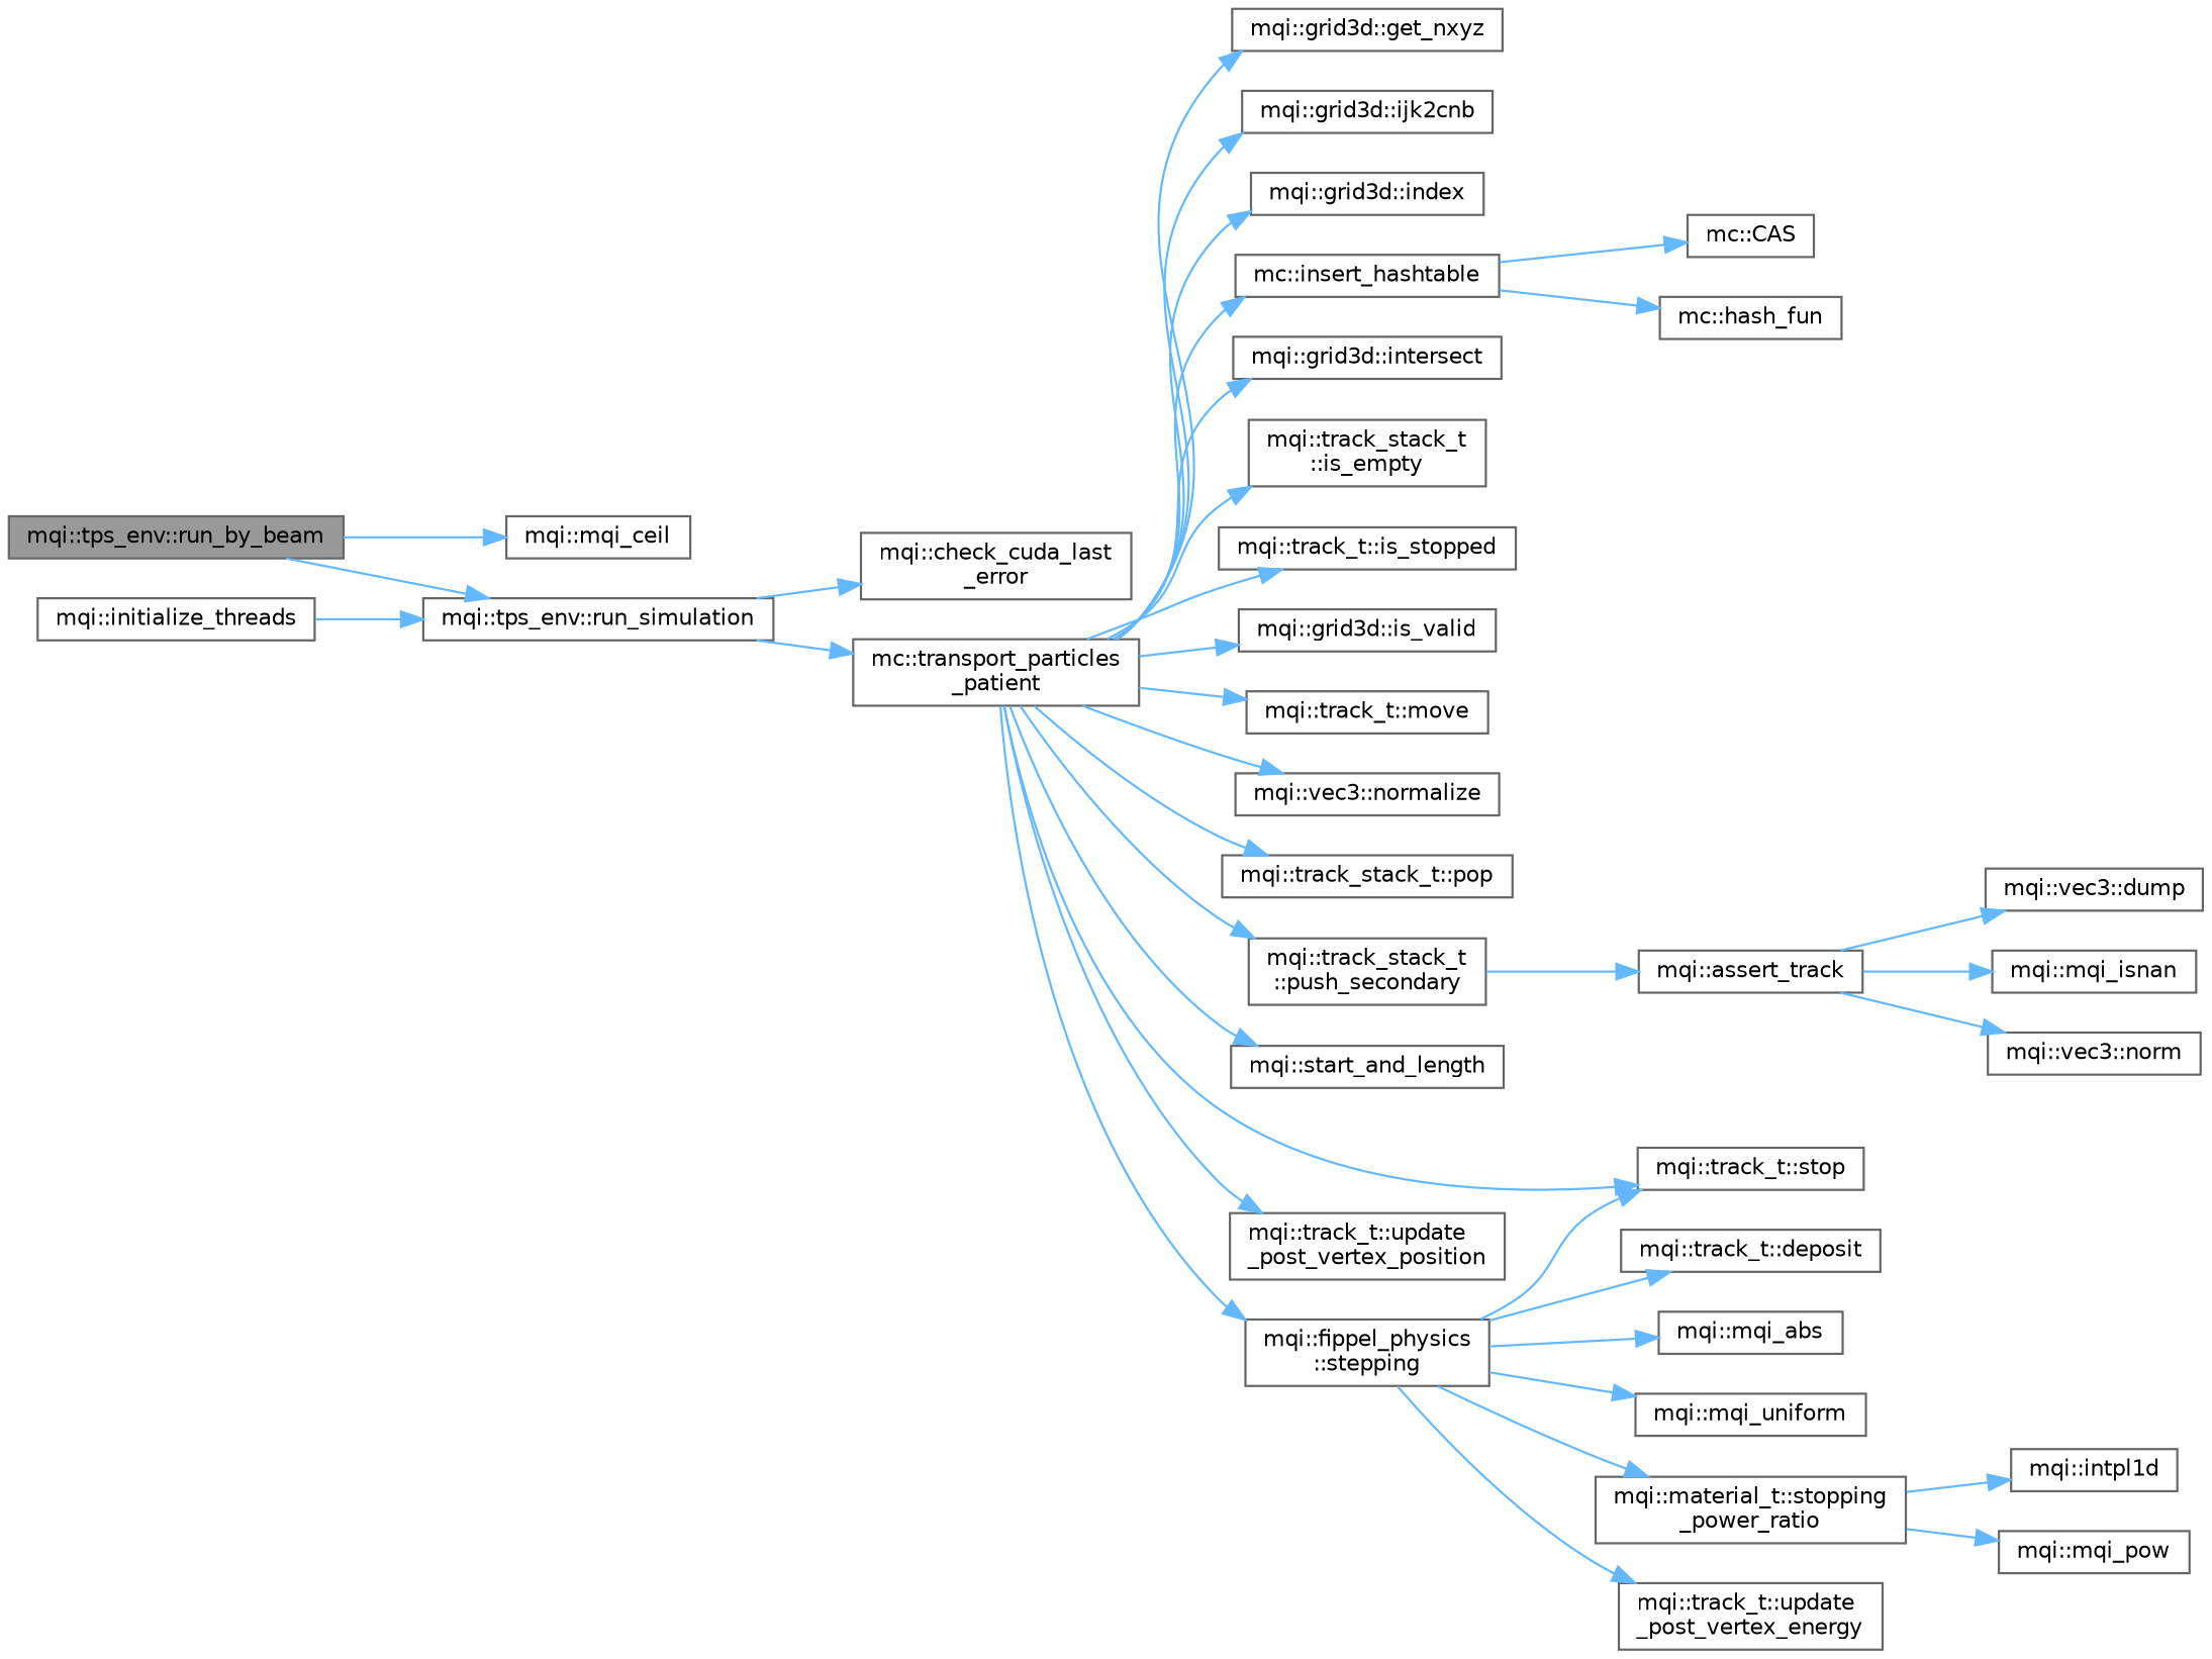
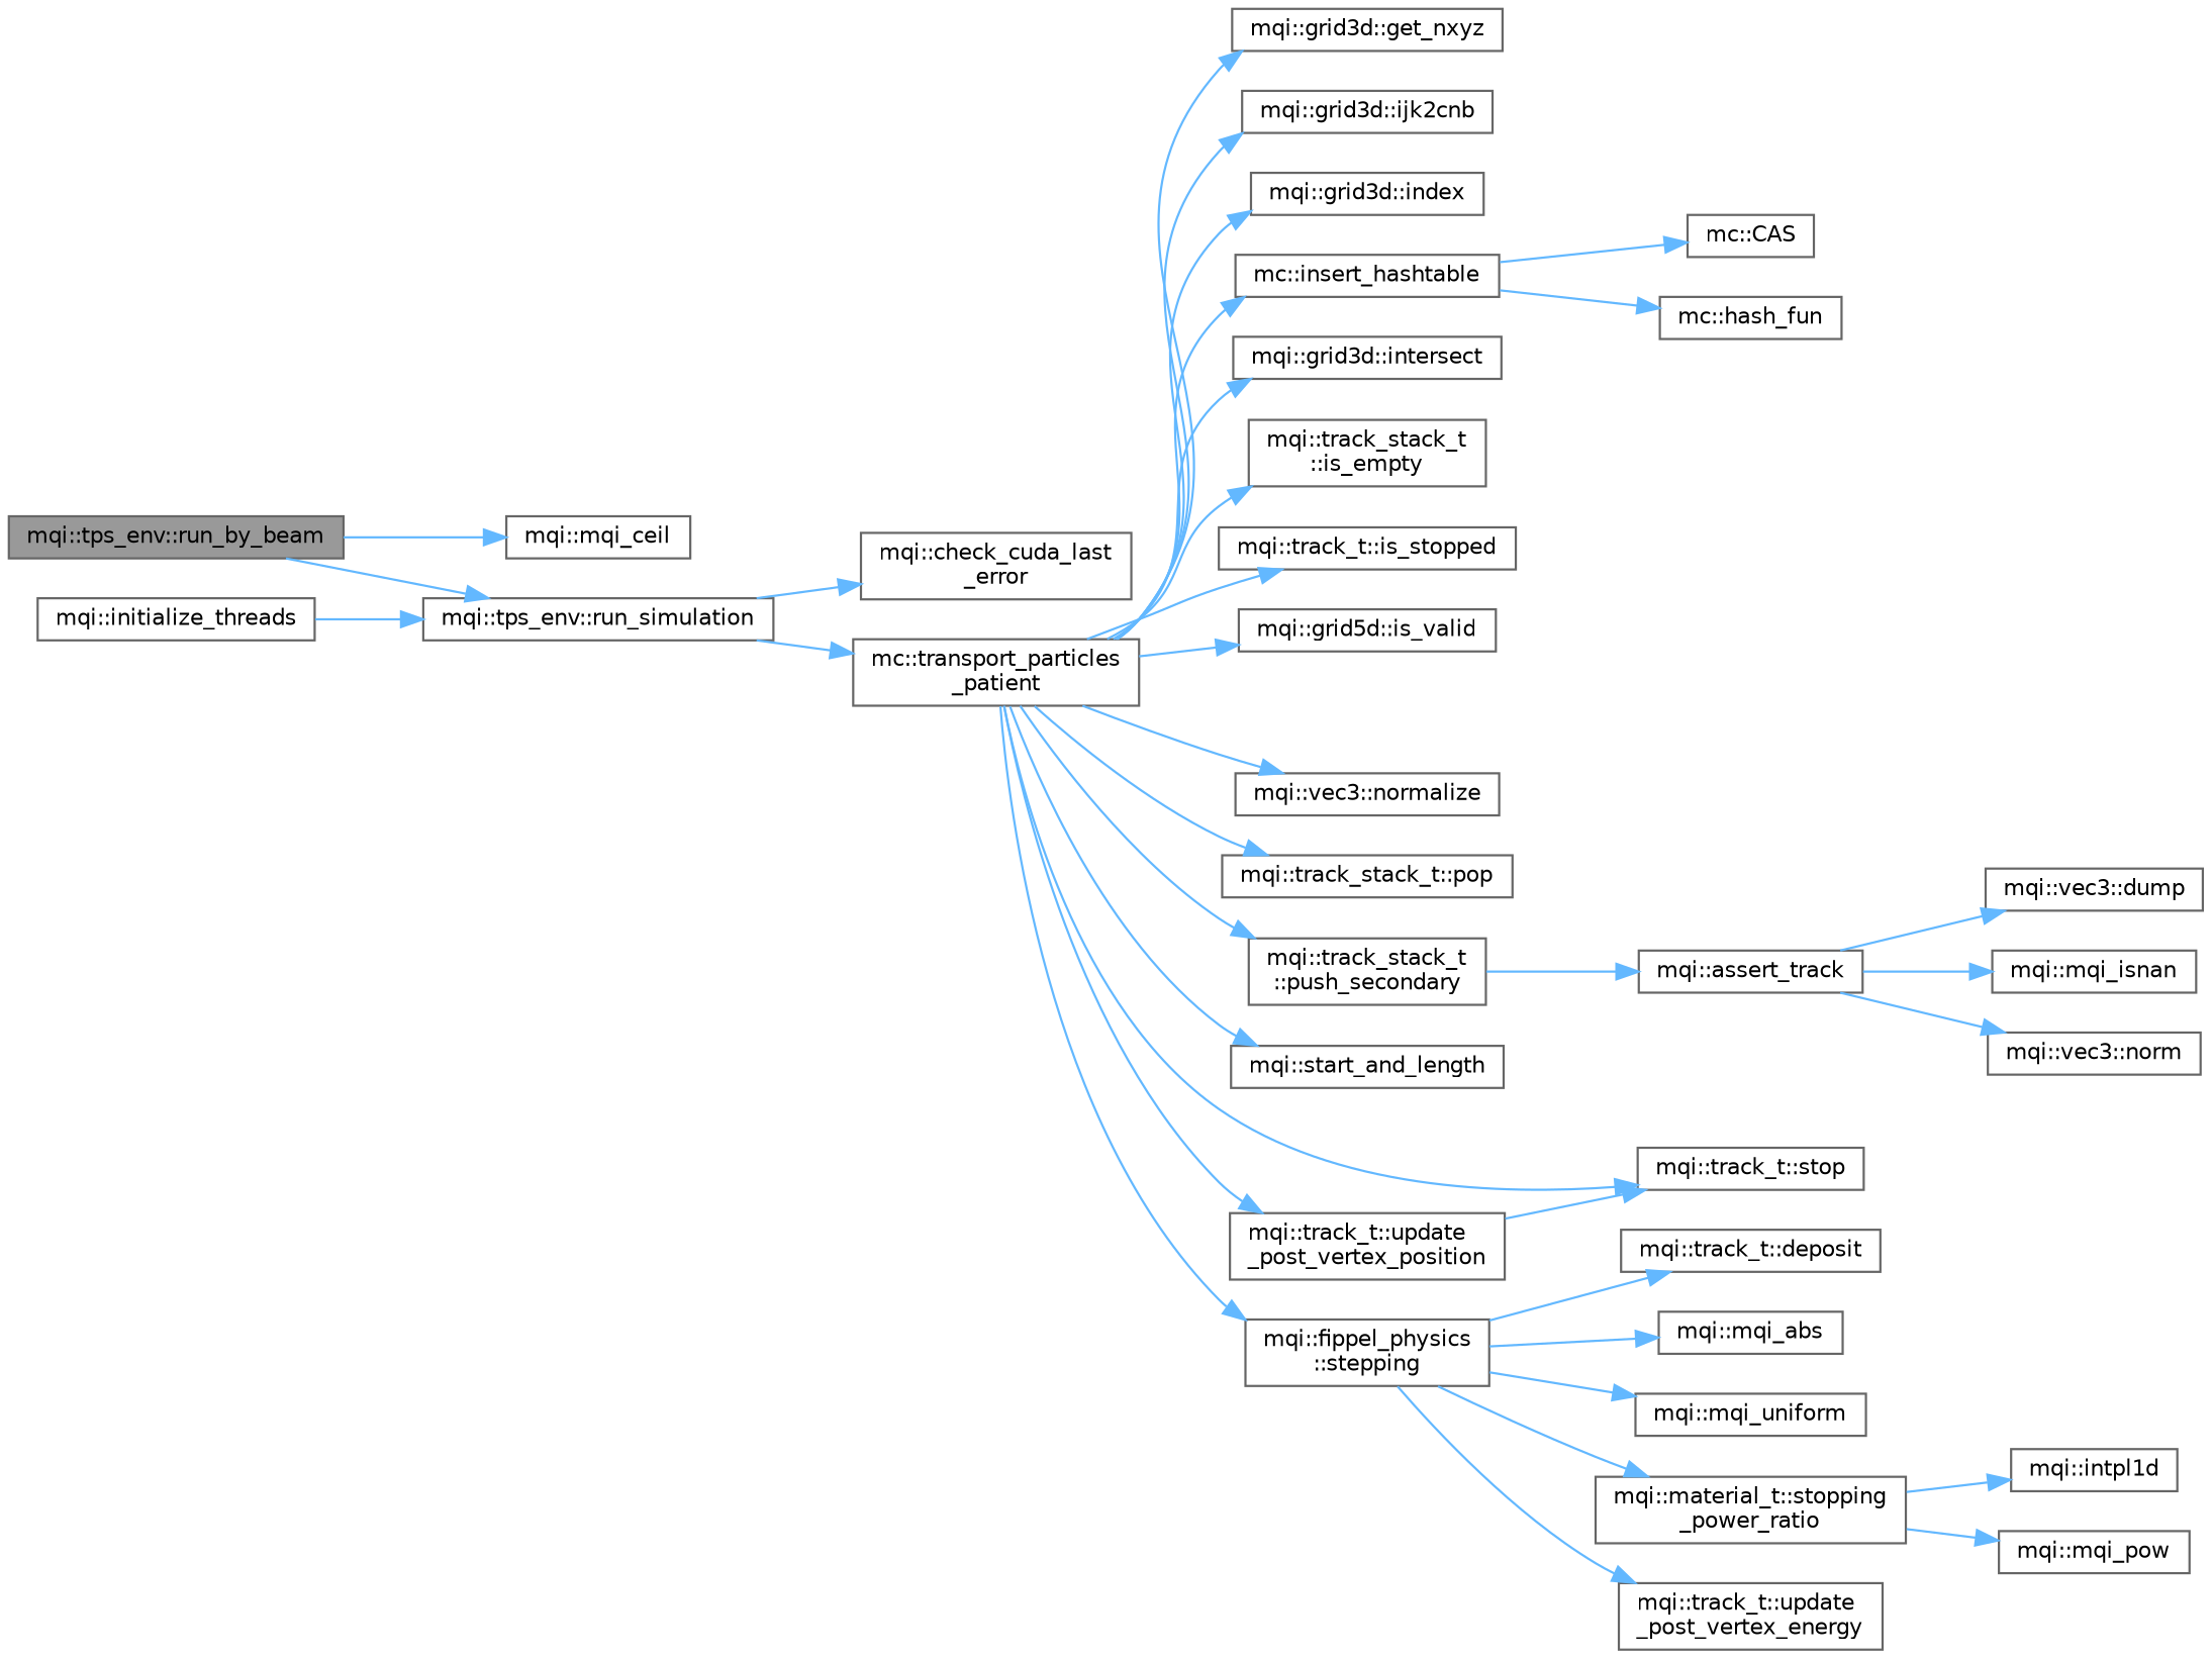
  digraph {
    rankdir=LR
    node [color=grey40 fillcolor=white fontname=Helvetica fontsize=10 shape=box style=filled]
    edge [color=steelblue1 fontname=Helvetica fontsize=10 labelfontname=Helvetica labelfontsize=10 style=solid]
    n1 [color=gray40 fillcolor=grey60 fontcolor=black height=0.2 label="mqi::tps_env::run_by_beam" width=0.4]
    n2 [height=0.2 label="mqi::mqi_ceil" width=0.4]
    n3 [height=0.2 label="mqi::tps_env::run_simulation" width=0.4]
    n4 [height=0.2 label="mqi::check_cuda_last\l_error" width=0.4]
    n5 [height=0.2 label="mc::transport_particles\l_patient" width=0.4]
    n6 [height=0.2 label="mqi::initialize_threads" width=0.4]
    n7 [height=0.2 label="mqi::grid3d::get_nxyz" width=0.4]
    n8 [height=0.2 label="mqi::grid3d::ijk2cnb" width=0.4]
    n9 [height=0.2 label="mqi::grid3d::index" width=0.4]
    n10 [height=0.2 label="mc::insert_hashtable" width=0.4]
    n11 [height=0.2 label="mqi::grid3d::intersect" width=0.4]
    n12 [height=0.2 label="mqi::track_stack_t\l::is_empty" width=0.4]
    n13 [height=0.2 label="mqi::track_t::is_stopped" width=0.4]
-   n14 [height=0.2 label="mqi::grid3d::is_valid" width=0.4]
-   n15 [height=0.2 label="mqi::track_t::move" width=0.4]
+   n14 [height=0.2 label="mqi::grid5d::is_valid" width=0.4]
    n16 [height=0.2 label="mqi::vec3::normalize" width=0.4]
    n17 [height=0.2 label="mqi::track_stack_t::pop" width=0.4]
    n18 [height=0.2 label="mqi::track_stack_t\l::push_secondary" width=0.4]
    n19 [height=0.2 label="mqi::start_and_length" width=0.4]
    n20 [height=0.2 label="mqi::fippel_physics\l::stepping" width=0.4]
    n21 [height=0.2 label="mqi::track_t::stop" width=0.4]
    n22 [height=0.2 label="mqi::track_t::update\l_post_vertex_position" width=0.4]
    n23 [height=0.2 label="mc::CAS" width=0.4]
    n24 [height=0.2 label="mc::hash_fun" width=0.4]
    n25 [height=0.2 label="mqi::assert_track" width=0.4]
    n26 [height=0.2 label="mqi::track_t::deposit" width=0.4]
    n27 [height=0.2 label="mqi::mqi_abs" width=0.4]
    n28 [height=0.2 label="mqi::mqi_uniform" width=0.4]
    n29 [height=0.2 label="mqi::material_t::stopping\l_power_ratio" width=0.4]
    n30 [height=0.2 label="mqi::track_t::update\l_post_vertex_energy" width=0.4]
    n31 [height=0.2 label="mqi::vec3::dump" width=0.4]
    n32 [height=0.2 label="mqi::mqi_isnan" width=0.4]
    n33 [height=0.2 label="mqi::vec3::norm" width=0.4]
    n34 [height=0.2 label="mqi::intpl1d" width=0.4]
    n35 [height=0.2 label="mqi::mqi_pow" width=0.4]
    n1 -> n2
    n1 -> n3
    n3 -> n4
    n3 -> n5
    n5 -> n7
    n5 -> n8
    n5 -> n9
    n5 -> n10
    n5 -> n11
    n5 -> n12
    n5 -> n13
    n5 -> n14
-   n5 -> n15
    n5 -> n16
    n5 -> n17
    n5 -> n18
    n5 -> n19
    n5 -> n20
    n5 -> n21
    n5 -> n22
    n6 -> n3
    n10 -> n23
    n10 -> n24
    n18 -> n25
-   n20 -> n21
+   n22 -> n21
    n20 -> n26
    n20 -> n27
    n20 -> n28
    n20 -> n29
    n20 -> n30
    n25 -> n31
    n25 -> n32
    n25 -> n33
    n29 -> n34
    n29 -> n35
  }
